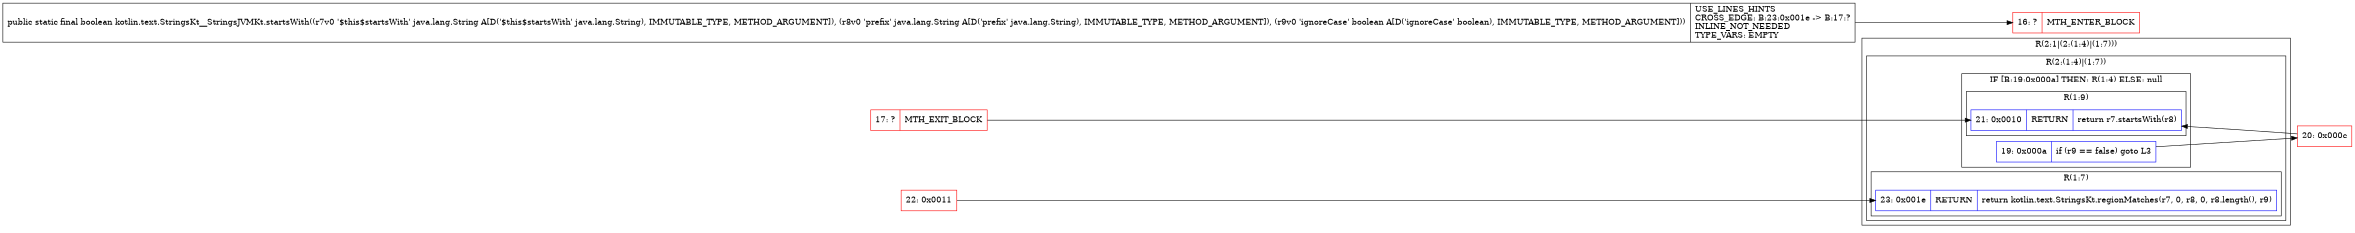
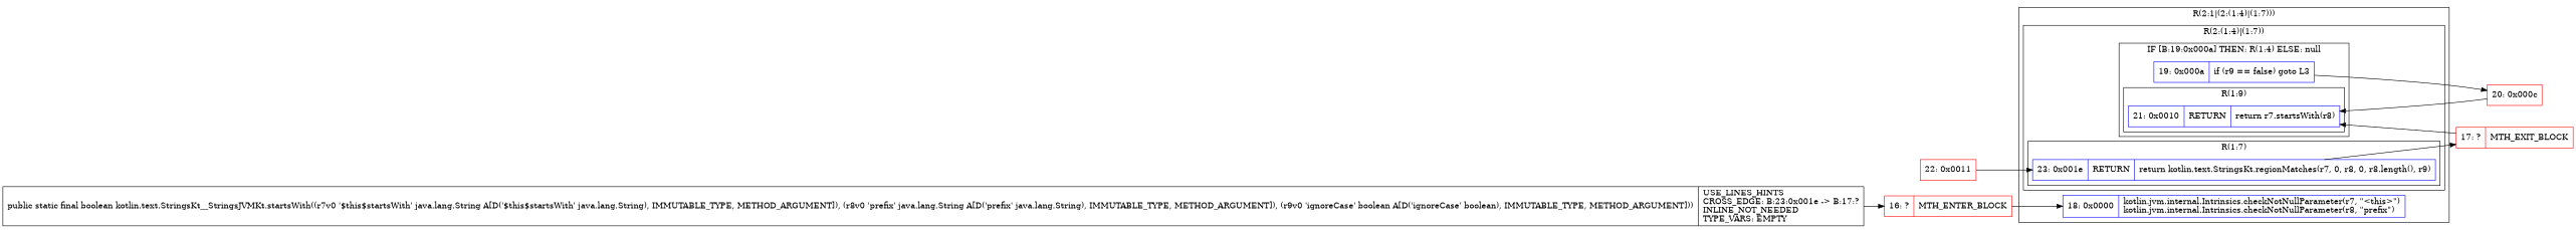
  digraph {
    rankdir=LR
    node [color=blue shape=record]
    n1 [label="{21\:\ 0x0010|RETURN\l|return r7.startsWith(r8)\l}"]
    n2 [label="{19\:\ 0x000a|if (r9 == false) goto L3\l}"]
    n3 [label="{23\:\ 0x001e|RETURN\l|return kotlin.text.StringsKt.regionMatches(r7, 0, r8, 0, r8.length(), r9)\l}"]
+   n4 [label="{18\:\ 0x0000|kotlin.jvm.internal.Intrinsics.checkNotNullParameter(r7, \"\<this\>\")\lkotlin.jvm.internal.Intrinsics.checkNotNullParameter(r8, \"prefix\")\l}"]
    n5 [color=red label="{20\:\ 0x000c}"]
    n6 [color=red label="{17\:\ ?|MTH_EXIT_BLOCK\l}"]
    n7 [color=red label="{22\:\ 0x0011}"]
    n8 [color=red label="{16\:\ ?|MTH_ENTER_BLOCK\l}"]
    n9 [label="{public static final boolean kotlin.text.StringsKt__StringsJVMKt.startsWith((r7v0 '$this$startsWith' java.lang.String A[D('$this$startsWith' java.lang.String), IMMUTABLE_TYPE, METHOD_ARGUMENT]), (r8v0 'prefix' java.lang.String A[D('prefix' java.lang.String), IMMUTABLE_TYPE, METHOD_ARGUMENT]), (r9v0 'ignoreCase' boolean A[D('ignoreCase' boolean), IMMUTABLE_TYPE, METHOD_ARGUMENT]))  | USE_LINES_HINTS\lCROSS_EDGE: B:23:0x001e \-\> B:17:?\lINLINE_NOT_NEEDED\lTYPE_VARS: EMPTY\l}" color=""]
    subgraph cluster_1 {
      label="R(2:1|(2:(1:4)|(1:7)))"
+     n4
      subgraph cluster_2 {
        label="R(2:(1:4)|(1:7))"
        subgraph cluster_3 {
          label="IF [B:19:0x000a] THEN: R(1:4) ELSE: null"
          n2
          subgraph cluster_4 {
            label="R(1:9)"
            n1
          }
        }
        subgraph cluster_5 {
          label="R(1:7)"
          n3
        }
      }
    }
    n2 -> n5
+   n3 -> n6
    n5 -> n1
    n6 -> n1
    n7 -> n3
+   n8 -> n4
    n9 -> n8
  }
